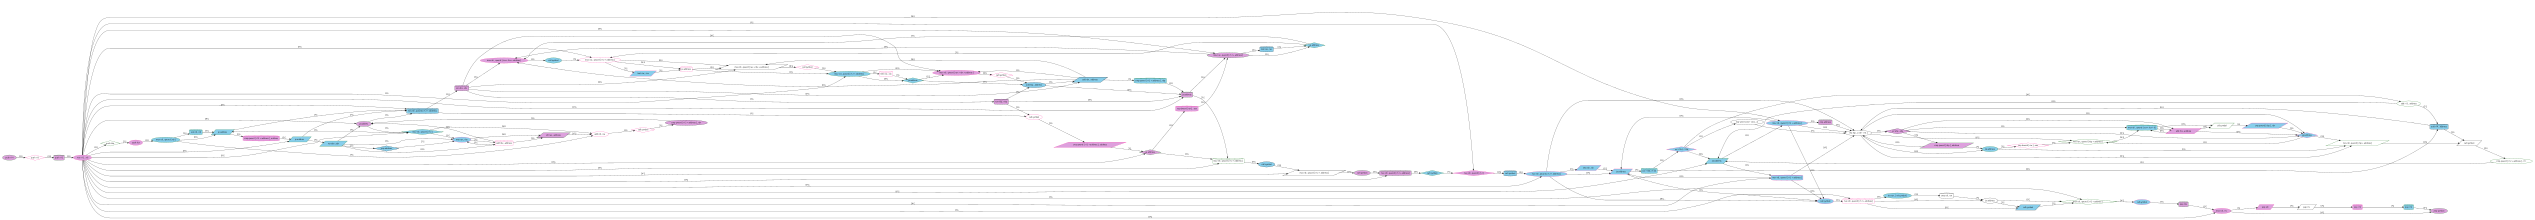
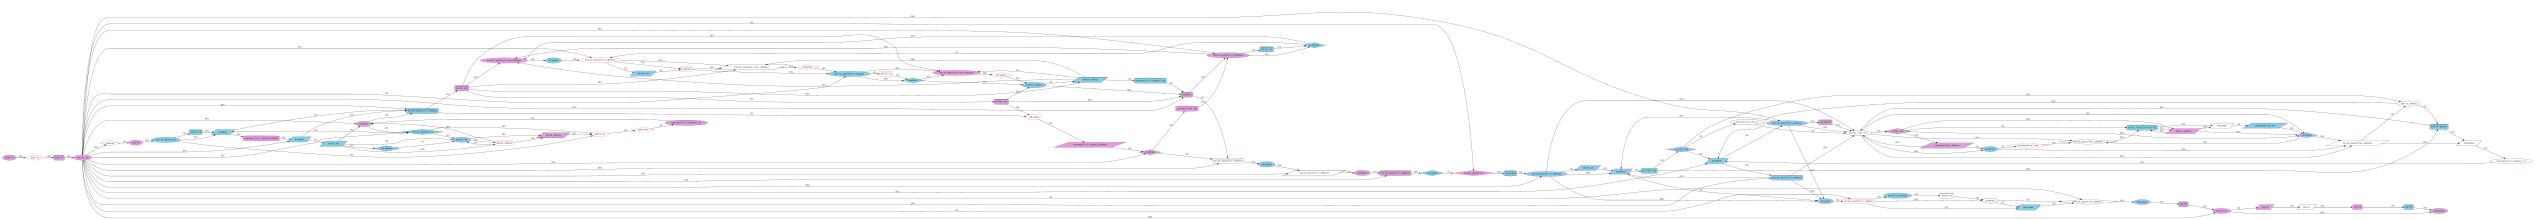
  digraph {
    fontname=Ubuntu
    rankdir=LR
    node [color=darkgreen fillcolor=skyblue fontname=Ubuntu shape=ellipse style=filled]
    edge [fontname=Ubuntu]
    n1 [fillcolor=plum label="push r14"]
    n2 [color=deeppink fillcolor=white label="push r13" shape=diamond]
    n3 [fillcolor=plum label="push r12" shape=cylinder]
    n4 [color=deeppink fillcolor=plum label="mov r12 , rdi"]
    n5 [fillcolor=white label="push rbp" shape=diamond]
    n6 [color=black label="mov rdi , qword [ r12 + address ]" shape=cylinder]
    n7 [fillcolor=plum label="je address" shape=diamond]
    n8 [fillcolor=white label="mov rdi , qword [ r12 + address ]" shape=cylinder]
    n9 [label="je address" shape=parallelogram]
    n10 [color=black fillcolor=white label="mov rdi , qword [ r12 + address ]" shape=parallelogram]
    n11 [fillcolor=plum label="mov rdi , qword [ r12 + address ]" shape=cylinder]
    n12 [color=deeppink fillcolor=plum label="mov rdi , qword [ r12 ]" shape=diamond]
    n13 [color=deeppink label="mov rdi , qword [ r12 + address ]"]
    n14 [fillcolor=plum label="mov rax , qword [ r12 + address ]"]
    n15 [color=deeppink fillcolor=white label="mov rdi , qword [ r12 + address ]" shape=cylinder]
    n16 [fillcolor=white label="mov rdi , qword [ r12 + address ]" shape=diamond]
    n17 [color=deeppink fillcolor=white label="mov rax , qword [ r12 + address ]"]
    n18 [label="mov rax , qword [ r12 + address ]"]
    n19 [fillcolor=plum label="ja address"]
    n20 [label="mov rdi , qword [ r12 ]" shape=diamond]
    n21 [color=deeppink fillcolor=plum label="mov rdi , r12"]
    n22 [label="jb address" shape=parallelogram]
    n23 [color=deeppink label="mov rdi , qword [ r12 + address ]" shape=cylinder]
    n24 [color=deeppink label="mov rdi , qword [ r12 + address ]"]
    n25 [fillcolor=plum label="ja address" shape=cylinder]
    n26 [color=deeppink fillcolor=plum label="push rbx"]
    n27 [color=black fillcolor=plum label="xor ebx , ebx" shape=cylinder]
    n28 [color=deeppink fillcolor=white label="call symbol"]
    n29 [color=deeppink fillcolor=plum label="nop dword [ rax ] , eax" shape=cylinder]
    n30 [color=black label="call symbol"]
    n31 [label="xor ebx , ebx" shape=parallelogram]
    n32 [fillcolor=plum label="call symbol"]
    n33 [label="call symbol" shape=diamond]
    n34 [color=black label="call symbol" shape=cylinder]
    n35 [color=deeppink label="test rdi , rdi" shape=parallelogram]
    n36 [color=deeppink label="je address" shape=parallelogram]
    n37 [color=deeppink label="call symbol"]
    n38 [color=black fillcolor=white label="lea rbp , [ rdi + r14 ]"]
    n39 [color=deeppink fillcolor=plum label="mov rdi , qword [ rax + rbx + address ]"]
    n40 [color=black label="test rax , rax" shape=cylinder]
    n41 [label="je address" shape=diamond]
    n42 [label="lea rax , [ rel symbol ]"]
    n43 [color=black fillcolor=white label="je address"]
    n44 [color=black label="call symbol" shape=parallelogram]
    n45 [color=deeppink label="call symbol"]
    n46 [color=black fillcolor=white label="mov rdi , qword [ rax + rbx + address ]" shape=parallelogram]
    n47 [color=deeppink label="test rax , rax" shape=parallelogram]
    n48 [color=deeppink fillcolor=white label="je address" shape=cylinder]
    n49 [color=deeppink fillcolor=plum label="mov rdi , qword [ rax + rbx + address ]"]
    n50 [color=deeppink fillcolor=white label="test rax , rax" shape=cylinder]
    n51 [label="je address" shape=diamond]
    n52 [label="je address" shape=parallelogram]
    n53 [color=deeppink fillcolor=white label="add rdi , rax"]
    n54 [color=deeppink label="mov rax , rbx"]
    n55 [color=deeppink fillcolor=plum label="pop shl" shape=parallelogram]
    n56 [fillcolor=plum label="jmp symbol"]
    n57 [fillcolor=plum label="jmp address" shape=cylinder]
    n58 [label="mov rdi , qword [ rdi ]"]
    n59 [label="test rdi , rdi" shape=cylinder]
    n60 [color=deeppink fillcolor=plum label="cmp qword [ r12 + address ] , address" shape=cylinder]
    n61 [color=deeppink fillcolor=white label="call symbol" shape=diamond]
    n62 [color=black fillcolor=plum label="xor ebp , ebp" shape=cylinder]
    n63 [color=black label="add rbx , address" shape=parallelogram]
    n64 [color=deeppink fillcolor=plum label="cmp qword [ r12 + address ] , address" shape=parallelogram]
    n65 [color=black label="add rbp , address"]
    n66 [color=deeppink fillcolor=white label="call symbol" shape=diamond]
    n67 [label="call symbol"]
    n68 [color=deeppink fillcolor=white label="call symbol" shape=diamond]
    n69 [label="cmp qword [ r12 + address ] , rbp" shape=cylinder]
    n70 [color=black label="jmp address" shape=diamond]
    n71 [color=deeppink fillcolor=white label="add rbx , address" shape=cylinder]
    n72 [fillcolor=plum label="shl rax , address" shape=parallelogram]
    n73 [label="xor r14d , r14d" shape=cylinder]
    n74 [fillcolor=white label="mov rdi , qword [ rbp + address ]" shape=parallelogram]
    n75 [fillcolor=white label="mov rax , qword [ rbp + address ]" shape=diamond]
    n76 [color=deeppink label="jg address" shape=diamond]
    n77 [color=black fillcolor=plum label="xor ebx , ebx" shape=diamond]
    n78 [label="jle address"]
    n79 [color=deeppink label="xor r13d , r13d" shape=diamond]
    n80 [color=black label="add r14 , address" shape=cylinder]
    n81 [color=black fillcolor=white label="nop word [ rax + rax ] , ax"]
    n82 [fillcolor=white label="add r13 , address"]
    n83 [color=black fillcolor=white label="call symbol" shape=parallelogram]
    n84 [color=black fillcolor=white label="cmp rdi , rax" shape=cylinder]
    n85 [fillcolor=plum label="pop rbx" shape=cylinder]
    n86 [label="mov rdi , qword [ rax + rbx * 8 ]" shape=cylinder]
    n87 [color=deeppink fillcolor=plum label="add rbx , address" shape=parallelogram]
    n88 [fillcolor=plum label="cmp qword [ rbp ] , address" shape=parallelogram]
    n89 [color=deeppink fillcolor=white label="nop dword [ rax ] , eax" shape=diamond]
    n90 [color=black fillcolor=plum label="cmp qword [ r12 + address ] , rbx"]
    n91 [color=black fillcolor=white label="pop r12" shape=parallelogram]
    n92 [color=deeppink fillcolor=plum label="pop r13" shape=cylinder]
    n93 [label="pop r14" shape=cylinder]
    n94 [fillcolor=white label="cmp qword [ r12 + address ] , r13"]
    n95 [fillcolor=white label="call symbol" shape=parallelogram]
    n96 [color=deeppink label="cmp qword [ rbp ] , rbx" shape=parallelogram]
    n1 -> n2 [label=CFG]
    n2 -> n3 [label=CFG]
    n3 -> n4 [label=CFG]
    n4 -> n5 [label=CFG]
    n4 -> n6 [label=DFG]
    n4 -> n7 [label=DFG]
    n4 -> n8 [label=DFG]
    n4 -> n9 [label=DFG]
    n4 -> n10 [label=DFG]
    n4 -> n11 [label=DFG]
    n4 -> n12 [label=DFG]
    n4 -> n13 [label=DFG]
    n4 -> n14 [label=DFG]
    n4 -> n15 [label=DFG]
    n4 -> n16 [label=DFG]
    n4 -> n17 [label=DFG]
    n4 -> n18 [label=DFG]
    n4 -> n19 [label=DFG]
    n4 -> n20 [label=DFG]
    n4 -> n21 [label=DFG]
    n4 -> n22 [label=DFG]
    n4 -> n23 [label=DFG]
    n4 -> n24 [label=DFG]
    n4 -> n25 [label=DFG]
    n5 -> n26 [label=CFG]
    n6 -> n27 [label=CFG]
    n6 -> n28 [label=DFG]
    n7 -> n8 [label=CFG]
    n7 -> n29 [label=CFG]
    n8 -> n30 [label=DFG]
    n9 -> n6 [label=CFG]
    n9 -> n31 [label=CFG]
    n10 -> n32 [label=DFG]
    n11 -> n33 [label=DFG]
    n12 -> n34 [label=DFG]
    n13 -> n35 [label=CFG]
    n13 -> n36 [label=DFG]
    n13 -> n37 [label=DFG]
    n13 -> n38 [label=DFG]
    n14 -> n39 [label=DFG]
    n14 -> n40 [label=CFG]
    n14 -> n41 [label=DFG]
    n15 -> n42 [label=CFG]
    n15 -> n43 [label=DFG]
    n15 -> n44 [label=DFG]
    n16 -> n45 [label=DFG]
    n17 -> n46 [label=DFG]
    n17 -> n47 [label=CFG]
    n17 -> n48 [label=DFG]
    n18 -> n49 [label=DFG]
    n18 -> n50 [label=CFG]
    n18 -> n51 [label=DFG]
    n19 -> n6 [label=CFG]
    n19 -> n20 [label=CFG]
    n20 -> n52 [label=DFG]
    n20 -> n53 [label=DFG]
    n20 -> n54 [label=CFG]
    n21 -> n55 [label=CFG]
    n21 -> n56 [label=DFG]
    n22 -> n23 [label=CFG]
    n22 -> n24 [label=CFG]
    n23 -> n36 [label=DFG]
    n23 -> n37 [label=DFG]
    n23 -> n38 [label=DFG]
    n24 -> n36 [label=DFG]
    n24 -> n37 [label=DFG]
    n24 -> n38 [label=DFG]
    n24 -> n57 [label=CFG]
    n25 -> n8 [label=CFG]
    n25 -> n14 [label=CFG]
    n26 -> n58 [label=CFG]
    n27 -> n39 [label=DFG]
    n27 -> n46 [label=DFG]
    n27 -> n49 [label=DFG]
    n27 -> n62 [label=CFG]
    n27 -> n63 [label=DFG]
    n28 -> n64 [label=CFG]
    n29 -> n14 [label=CFG]
    n30 -> n10 [label=CFG]
    n31 -> n19 [label=DFG]
    n31 -> n54 [label=DFG]
    n31 -> n70 [label=CFG]
    n31 -> n71 [label=DFG]
    n32 -> n11 [label=CFG]
    n33 -> n12 [label=CFG]
    n34 -> n13 [label=CFG]
    n35 -> n36 [label=CFG]
    n36 -> n37 [label=CFG]
    n36 -> n73 [label=CFG]
    n37 -> n15 [label=CFG]
    n38 -> n74 [label=DFG]
    n38 -> n75 [label=DFG]
    n38 -> n76 [label=CFG]
    n38 -> n77 [label=CFG]
    n38 -> n78 [label=DFG]
    n39 -> n67 [label=DFG]
    n40 -> n41 [label=CFG]
    n41 -> n17 [label=CFG]
    n41 -> n39 [label=CFG]
    n42 -> n84 [label=CFG]
    n43 -> n16 [label=CFG]
    n43 -> n44 [label=CFG]
    n44 -> n16 [label=CFG]
    n45 -> n85 [label=CFG]
    n46 -> n66 [label=DFG]
    n47 -> n48 [label=CFG]
    n48 -> n18 [label=CFG]
    n48 -> n46 [label=CFG]
    n49 -> n68 [label=DFG]
    n50 -> n51 [label=CFG]
    n51 -> n49 [label=CFG]
    n51 -> n65 [label=CFG]
    n52 -> n6 [label=CFG]
    n52 -> n60 [label=CFG]
    n53 -> n61 [label=DFG]
    n54 -> n71 [label=CFG]
    n54 -> n72 [label=DFG]
    n55 -> n91 [label=CFG]
    n57 -> n38 [label=CFG]
    n58 -> n52 [label=DFG]
    n58 -> n53 [label=DFG]
    n58 -> n59 [label=CFG]
    n59 -> n52 [label=CFG]
    n60 -> n9 [label=CFG]
    n61 -> n90 [label=CFG]
    n62 -> n25 [label=DFG]
    n62 -> n28 [label=CFG]
    n62 -> n65 [label=DFG]
    n63 -> n39 [label=DFG]
    n63 -> n46 [label=DFG]
    n63 -> n49 [label=DFG]
    n63 -> n69 [label=CFG]
    n64 -> n7 [label=CFG]
    n65 -> n25 [label=DFG]
    n65 -> n63 [label=CFG]
    n66 -> n18 [label=CFG]
    n67 -> n17 [label=CFG]
    n68 -> n65 [label=CFG]
    n69 -> n25 [label=CFG]
    n70 -> n54 [label=CFG]
    n71 -> n19 [label=DFG]
    n71 -> n54 [label=DFG]
    n71 -> n72 [label=CFG]
    n72 -> n53 [label=DFG]
    n73 -> n79 [label=CFG]
    n73 -> n80 [label=DFG]
+   n74 -> n82 [label=CFG]
    n74 -> n83 [label=DFG]
    n75 -> n86 [label=DFG]
    n76 -> n74 [label=CFG]
    n76 -> n75 [label=CFG]
    n77 -> n76 [label=DFG]
    n77 -> n86 [label=DFG]
    n77 -> n87 [label=DFG]
    n77 -> n88 [label=CFG]
    n78 -> n74 [label=CFG]
    n78 -> n89 [label=CFG]
    n79 -> n22 [label=DFG]
    n79 -> n81 [label=CFG]
    n79 -> n82 [label=DFG]
    n80 -> n38 [label=DFG]
    n80 -> n83 [label=CFG]
    n81 -> n38 [label=CFG]
    n82 -> n22 [label=DFG]
    n82 -> n80 [label=CFG]
    n83 -> n94 [label=CFG]
    n84 -> n43 [label=CFG]
    n85 -> n21 [label=CFG]
    n86 -> n87 [label=CFG]
    n86 -> n95 [label=DFG]
    n87 -> n76 [label=DFG]
    n87 -> n86 [label=DFG]
    n87 -> n95 [label=CFG]
    n88 -> n38 [label=DFG]
    n88 -> n78 [label=CFG]
    n89 -> n75 [label=CFG]
    n90 -> n19 [label=CFG]
    n91 -> n92 [label=CFG]
    n92 -> n93 [label=CFG]
    n93 -> n56 [label=CFG]
    n94 -> n22 [label=CFG]
    n95 -> n96 [label=CFG]
    n96 -> n76 [label=CFG]
  }
